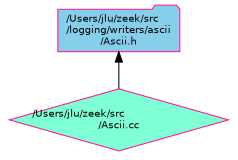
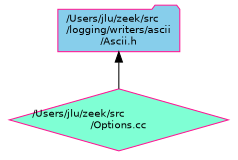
  digraph {
    node [color=deeppink fontname=Helvetica fontsize=10 style=filled]
    n1 [fillcolor=skyblue fontcolor=black height=0.2 label="/Users/jlu/zeek/src\l/logging/writers/ascii\l/Ascii.h" shape=folder width=0.4]
-   n2 [fillcolor=aquamarine height=0.2 label="/Users/jlu/zeek/src\l/Ascii.cc" shape=diamond width=0.4]
+   n2 [fillcolor=aquamarine height=0.2 label="/Users/jlu/zeek/src\l/Options.cc" shape=diamond width=0.4]
    n1 -> n2 [color=black dir=back fontname=Helvetica fontsize=10 labelfontname=Helvetica labelfontsize=10 style=solid]
  }
